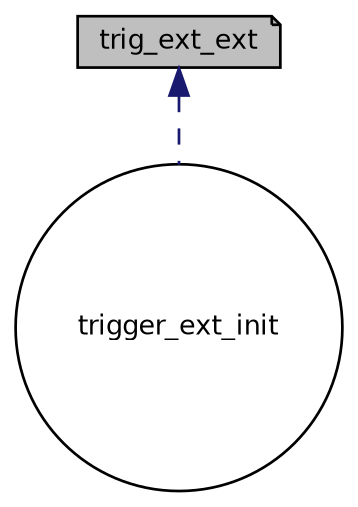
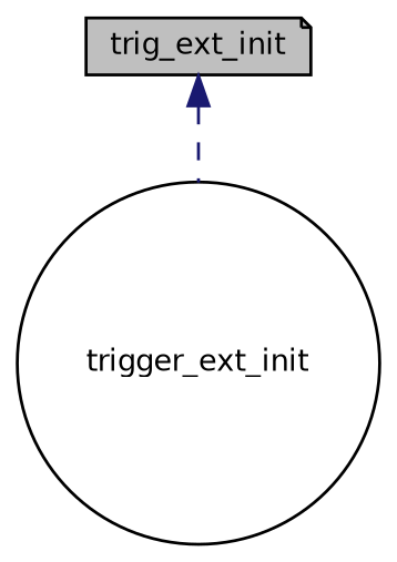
  digraph {
    rankdir=TB
    fontname="DejaVu Sans"
    node [color=black fontname="DejaVu Sans" fontsize=10 style=filled]
-   n1 [fillcolor=grey75 fontcolor=black height=0.2 label=trig_ext_ext shape=note width=0.4]
+   n1 [fillcolor=grey75 fontcolor=black height=0.2 label=trig_ext_init shape=note width=0.4]
    n2 [fillcolor=white height=0.2 label=trigger_ext_init shape=circle width=0.4]
    n1 -> n2 [color=midnightblue dir=back fontname="DejaVu Sans" fontsize=10 labelfontname=FreeSans labelfontsize=10 style=dashed]
  }
